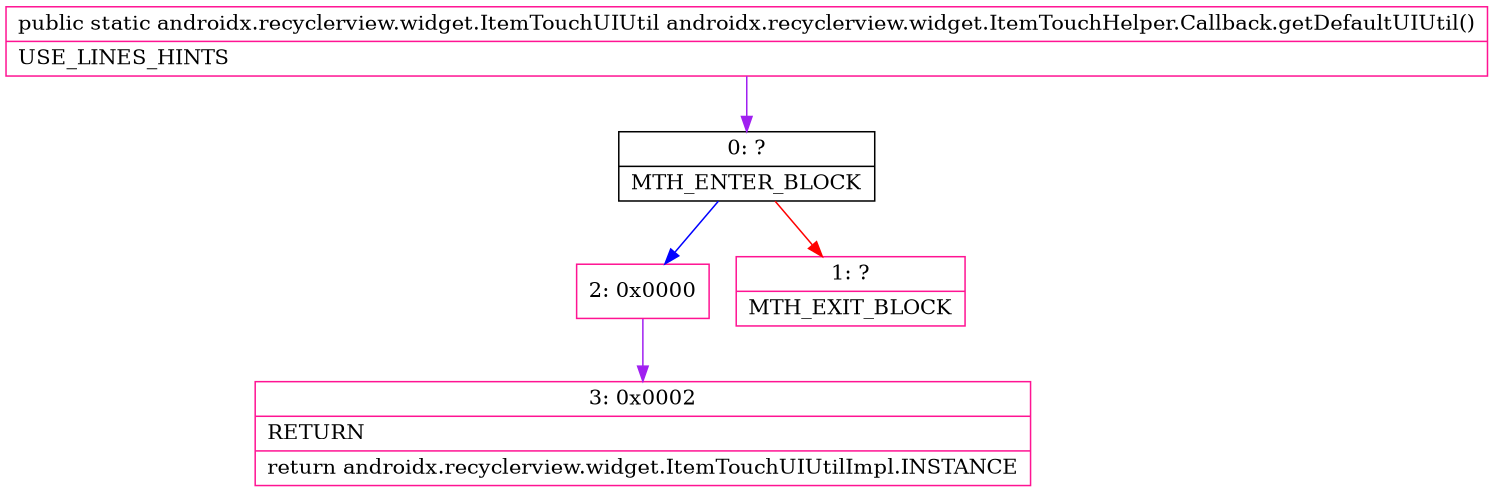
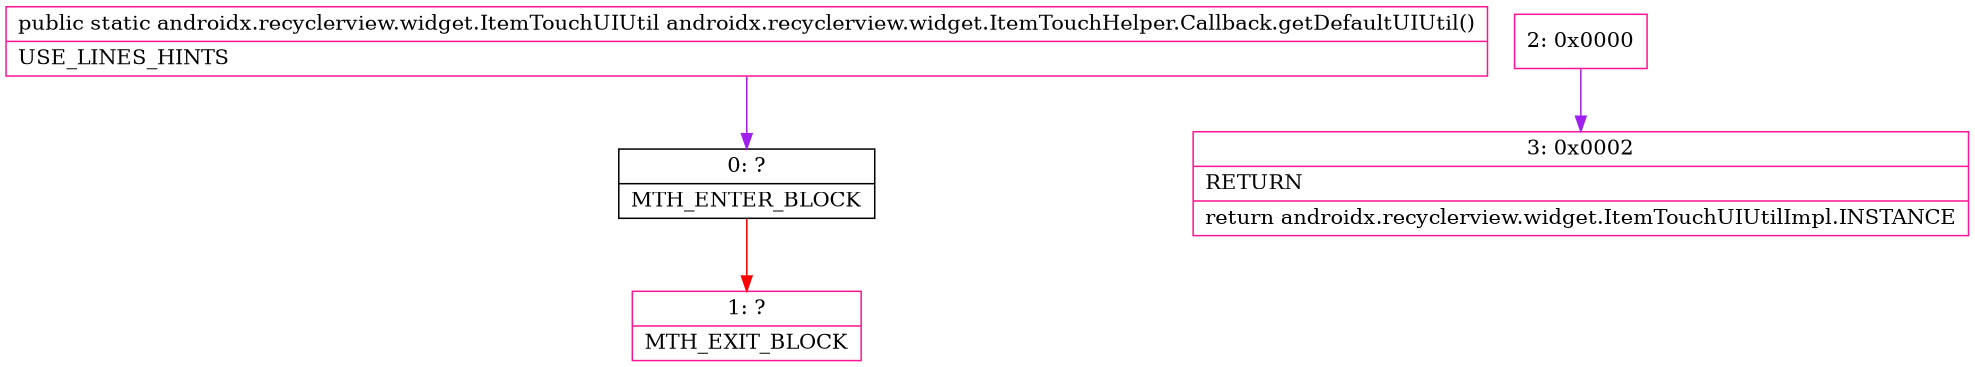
  digraph {
    node [color=deeppink shape=record]
    edge [color=purple]
    n1 [color=black label="{0\:\ ?|MTH_ENTER_BLOCK\l}"]
    n2 [label="{2\:\ 0x0000}"]
    n3 [label="{1\:\ ?|MTH_EXIT_BLOCK\l}"]
    n4 [label="{3\:\ 0x0002|RETURN\l|return androidx.recyclerview.widget.ItemTouchUIUtilImpl.INSTANCE\l}"]
    n5 [label="{public static androidx.recyclerview.widget.ItemTouchUIUtil androidx.recyclerview.widget.ItemTouchHelper.Callback.getDefaultUIUtil()  | USE_LINES_HINTS\l}"]
-   n1 -> n2 [color=blue]
    n1 -> n3 [color=red]
    n2 -> n4
    n5 -> n1
  }
